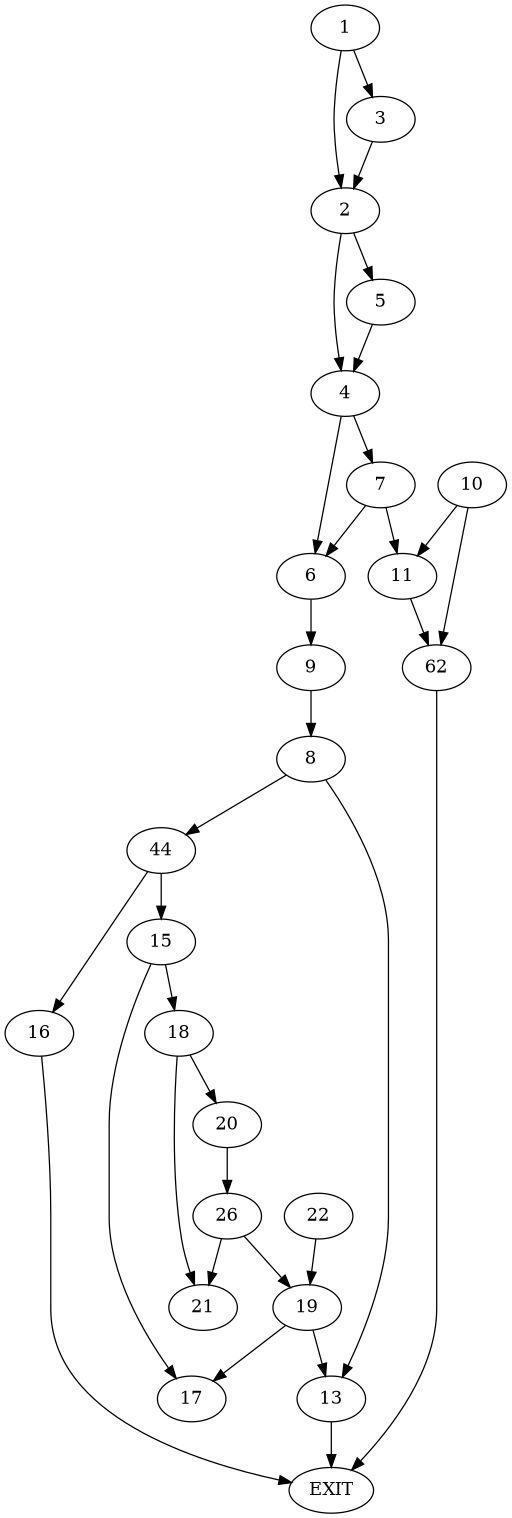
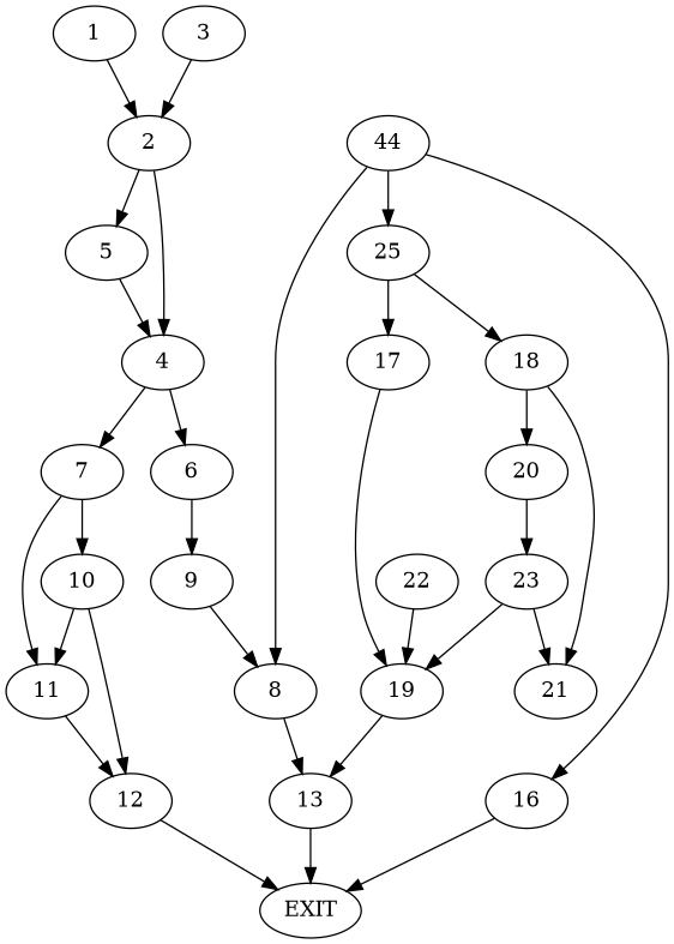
  digraph {
    1
    2
    3
    22
    19
    n6 [label=EXIT]
    4
    5
    6
    7
    9
    10
    11
    8
    13
    n16 [label=44]
-   12 [label=62]
-   15
+   12
+   15 [label=25]
    16
    17
    18
    20
    21
-   23 [label=26]
+   23
    1 -> 2
-   1 -> 3
    2 -> 4
    2 -> 5
    3 -> 2
    22 -> 19
    19 -> 13
    4 -> 6
    4 -> 7
    5 -> 4
    6 -> 9
-   7 -> 6
+   7 -> 10
    7 -> 11
    9 -> 8
    10 -> 11
    10 -> 12
    11 -> 12
    8 -> 13
-   8 -> n16
+   n16 -> 8
    13 -> n6
    n16 -> 15
    n16 -> 16
    12 -> n6
    15 -> 17
    15 -> 18
    16 -> n6
-   19 -> 17
+   17 -> 19
    18 -> 20
    18 -> 21
    20 -> 23
    23 -> 19
    23 -> 21
  }
